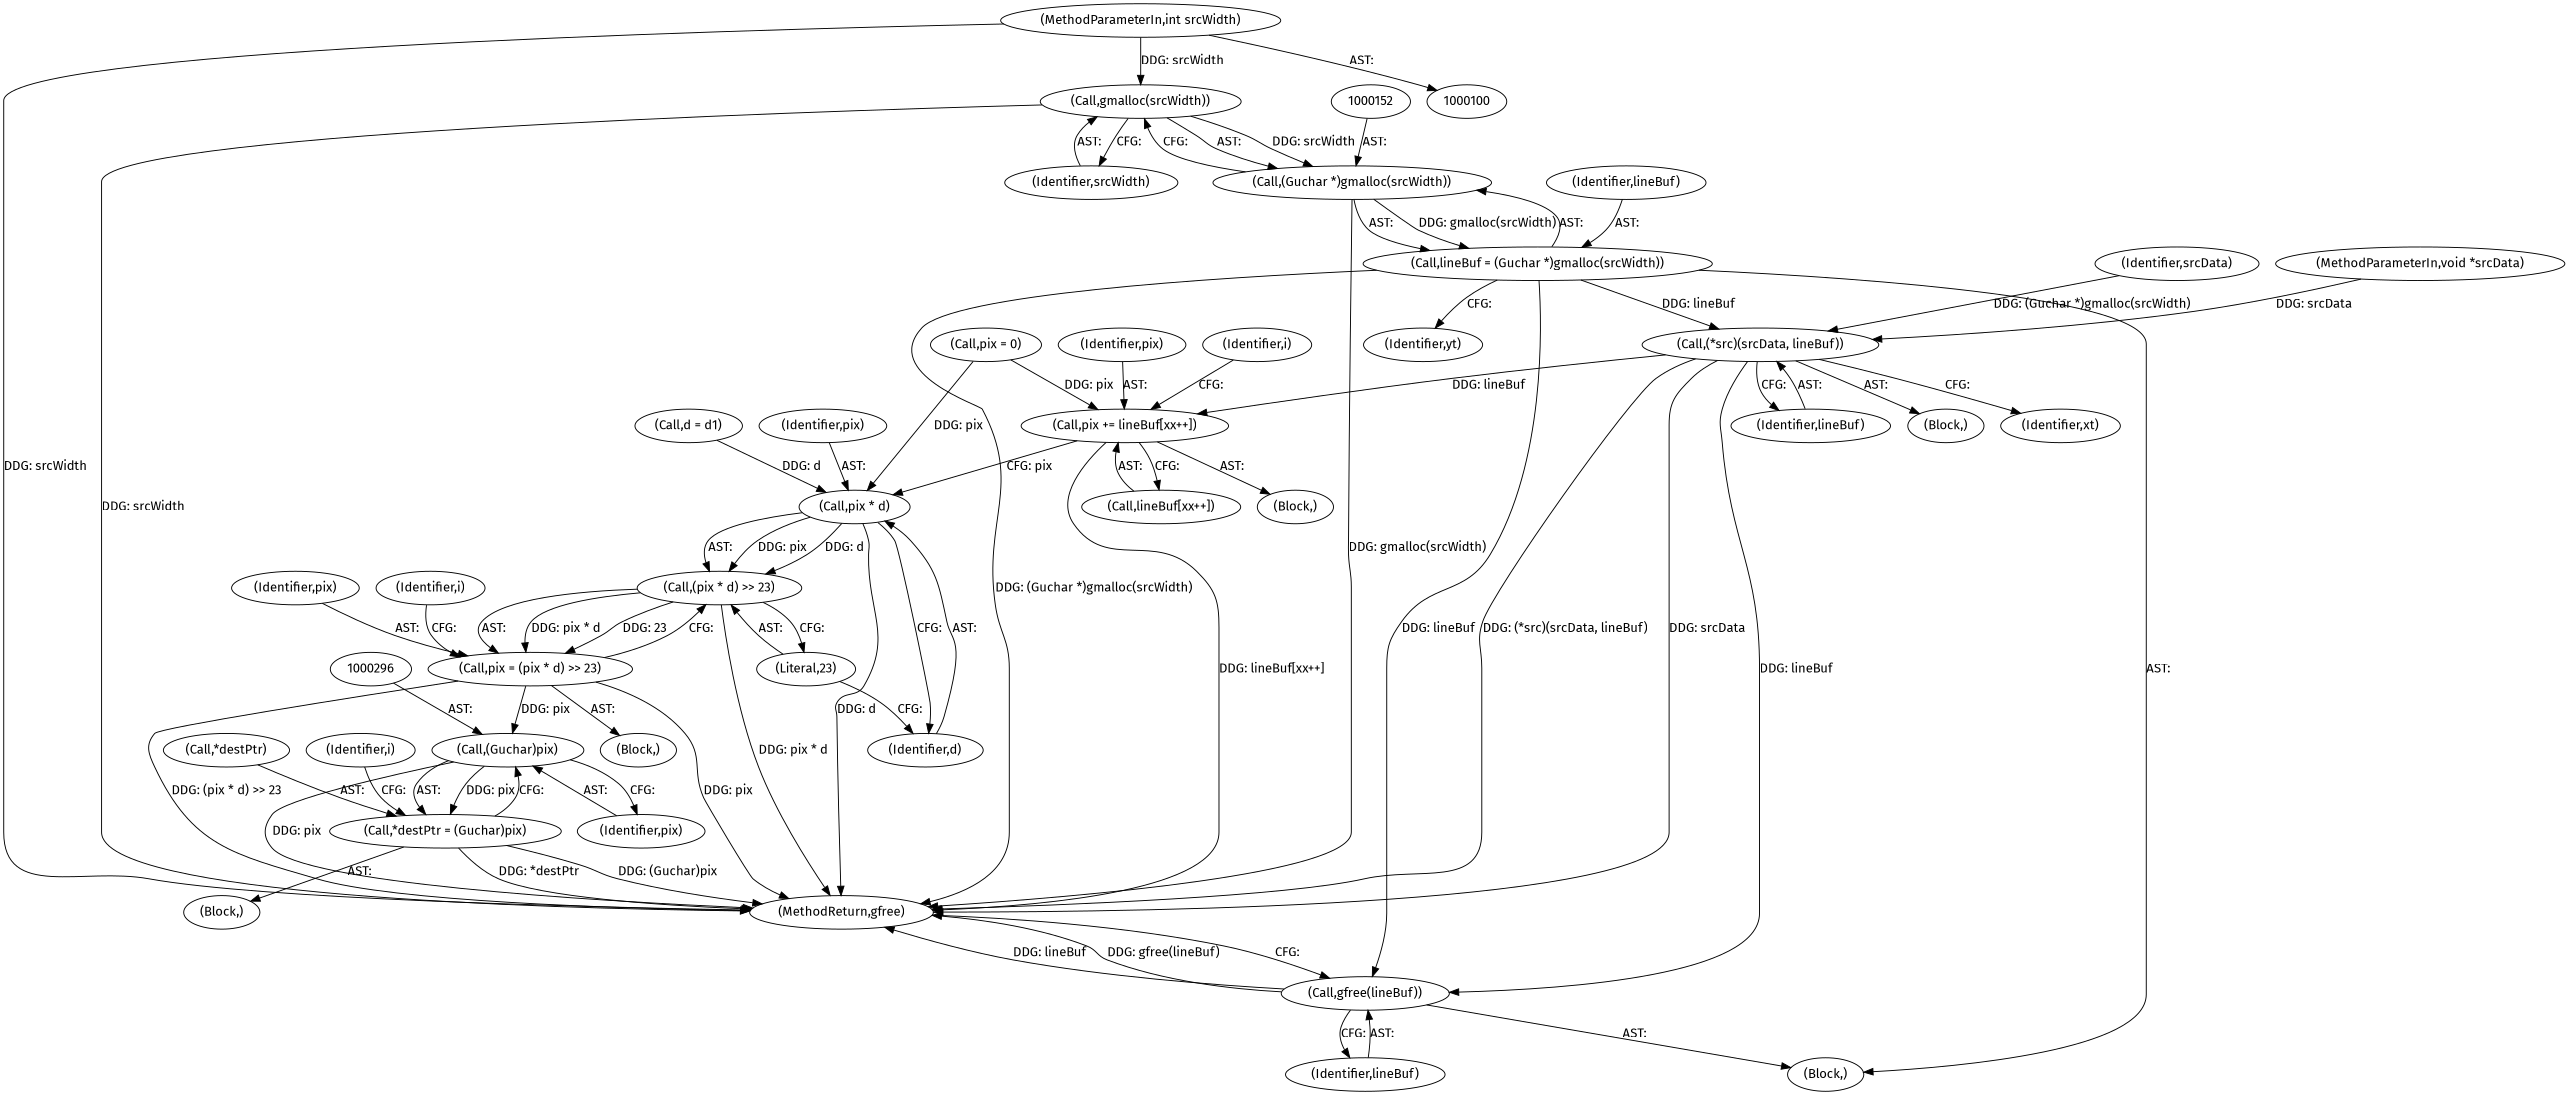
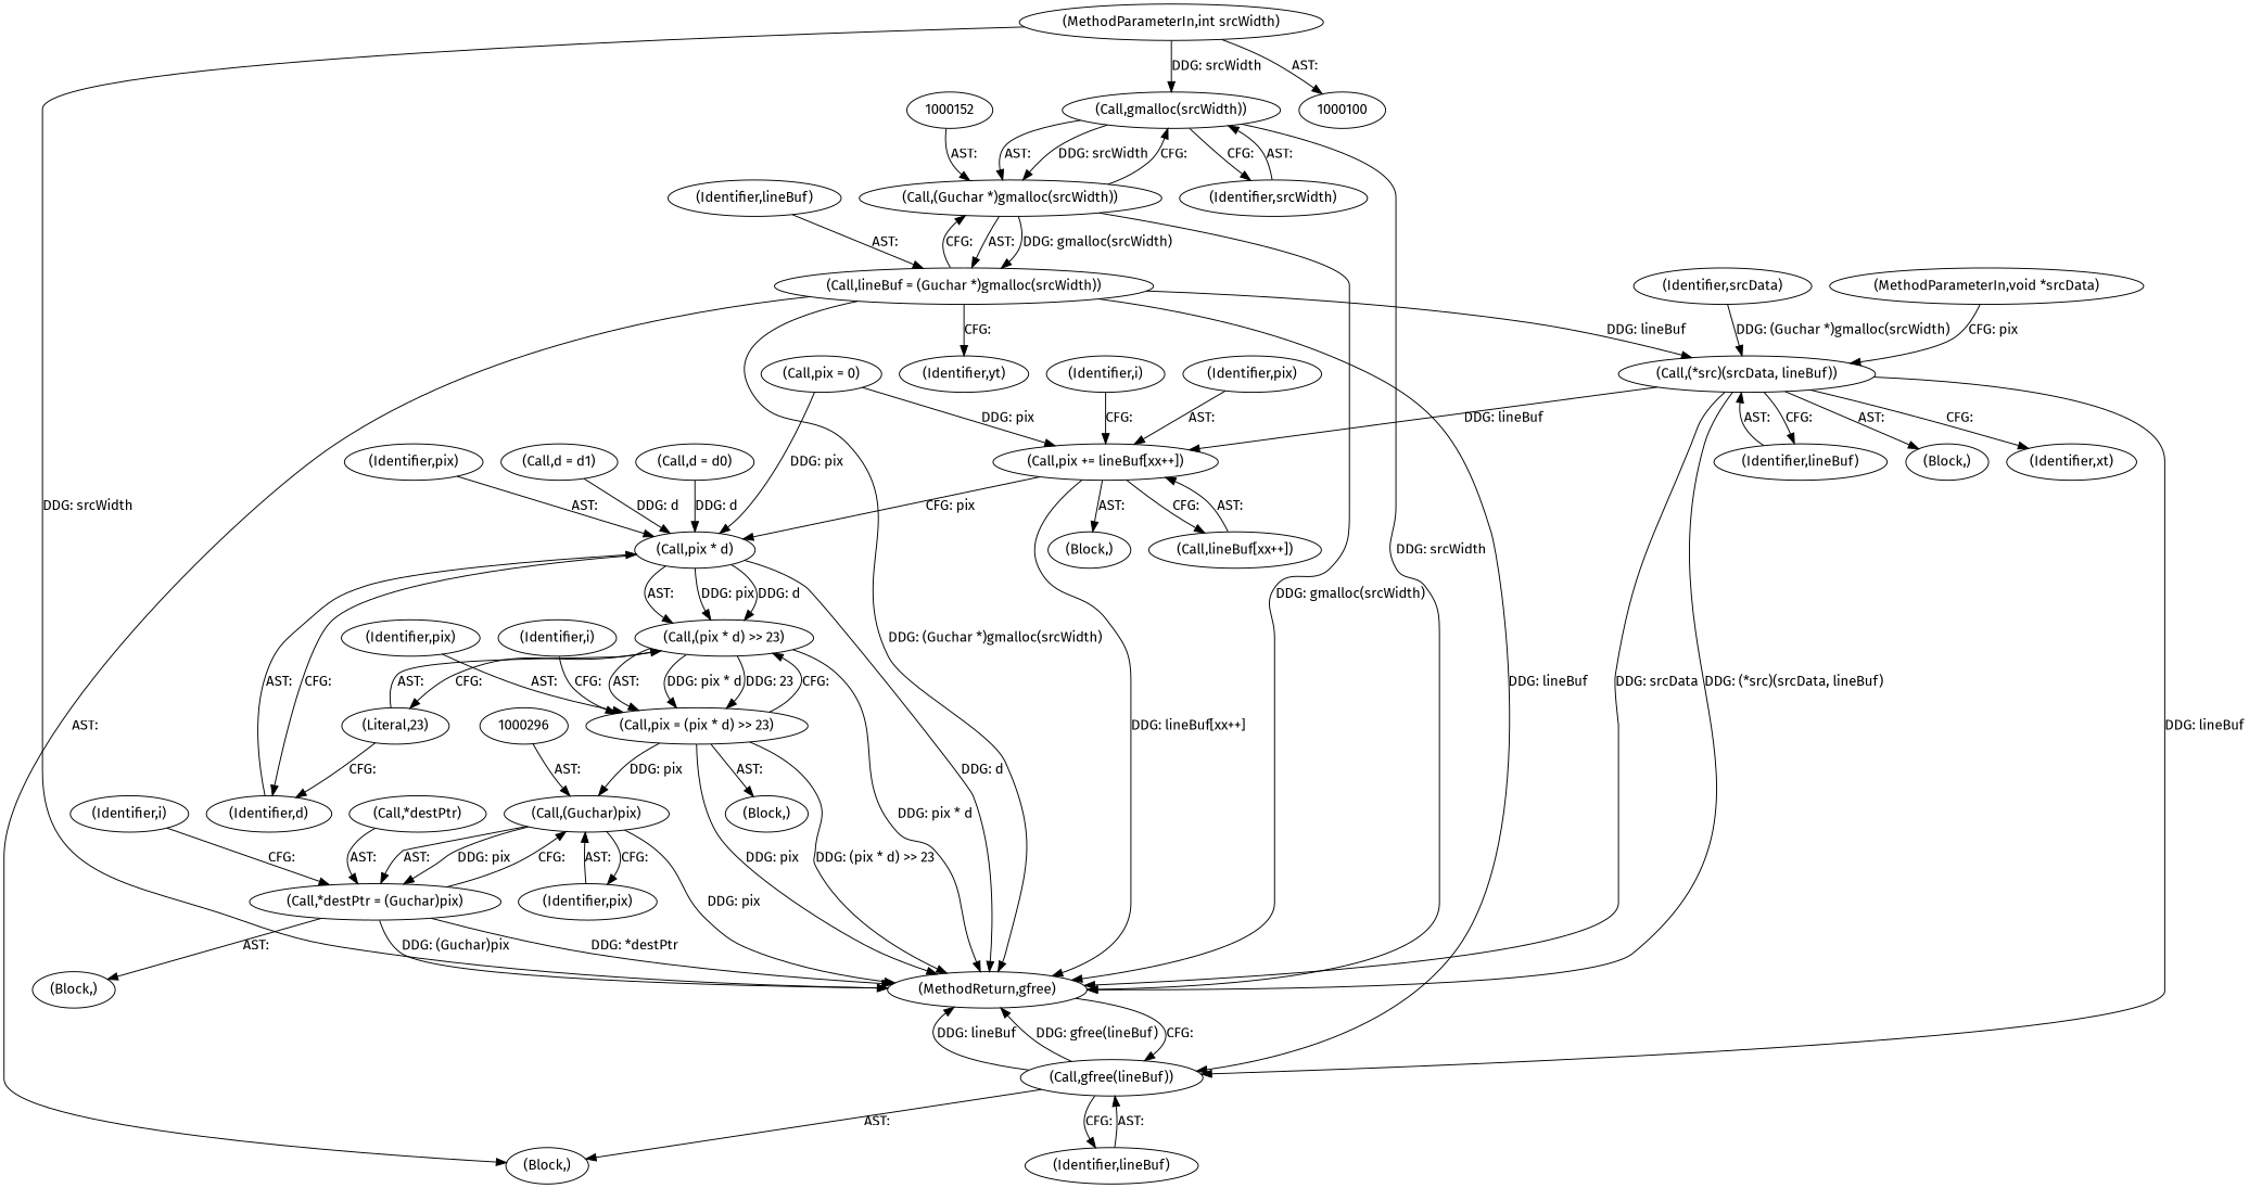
  digraph {
    fontname="Fira Sans"
    node [fontname="Fira Sans"]
    edge [fontname="Fira Sans"]
    n1 [label="(Call,gmalloc(srcWidth))"]
    n2 [label="(Call,(Guchar *)gmalloc(srcWidth))"]
    n3 [label="(Identifier,srcWidth)"]
    n4 [label="(MethodReturn,gfree)"]
    n5 [label="(Call,lineBuf = (Guchar *)gmalloc(srcWidth))"]
    n6 [label="(Call,gfree(lineBuf))"]
    n7 [label="(MethodParameterIn,int srcWidth)"]
    1000100
    n9 [label="(Call,(*src)(srcData, lineBuf))"]
    n10 [label="(Block,)"]
    n11 [label="(Identifier,yt)"]
    n12 [label="(Call,pix += lineBuf[xx++])"]
    n13 [label="(Identifier,lineBuf)"]
    n14 [label="(Block,)"]
    n15 [label="(Identifier,xt)"]
    n16 [label="(Identifier,lineBuf)"]
    n17 [label="(Call,pix * d)"]
    n18 [label="(Block,)"]
    n19 [label="(Call,lineBuf[xx++])"]
    n20 [label="(Call,(pix * d) >> 23)"]
    n21 [label="(Identifier,d)"]
    n22 [label="(Call,pix = (pix * d) >> 23)"]
    n23 [label="(Literal,23)"]
    n24 [label="(Call,(Guchar)pix)"]
    n25 [label="(Block,)"]
    n26 [label="(Call,*destPtr = (Guchar)pix)"]
    n27 [label="(Identifier,pix)"]
    n28 [label="(Block,)"]
    n29 [label="(Identifier,i)"]
+   n30 [label="(Call,d = d0)"]
    n31 [label="(Identifier,pix)"]
    n32 [label="(Identifier,pix)"]
    n33 [label="(Identifier,pix)"]
    n34 [label="(Identifier,i)"]
    n35 [label="(Identifier,lineBuf)"]
    n36 [label="(Identifier,i)"]
    n37 [label="(Identifier,srcData)"]
    n38 [label="(MethodParameterIn,void *srcData)"]
    n39 [label="(Call,d = d1)"]
    n40 [label="(Call,pix = 0)"]
    n41 [label="(Call,*destPtr)"]
    1000152
    1000296
    n1 -> n2 [label="AST: "]
    n1 -> n2 [label="DDG: srcWidth"]
    n1 -> n3 [label="CFG: "]
    n1 -> n4 [label="DDG: srcWidth"]
    n2 -> n1 [label="CFG: "]
    n2 -> n4 [label="DDG: gmalloc(srcWidth)"]
    n2 -> n5 [label="AST: "]
    n2 -> n5 [label="DDG: gmalloc(srcWidth)"]
    n3 -> n1 [label="AST: "]
    n4 -> n6 [label="CFG: "]
-   n5 -> n2 [label="AST: "]
+   n5 -> n2 [label="CFG: "]
    n5 -> n4 [label="DDG: (Guchar *)gmalloc(srcWidth)"]
    n5 -> n6 [label="DDG: lineBuf"]
    n5 -> n9 [label="DDG: lineBuf"]
    n5 -> n10 [label="AST: "]
    n5 -> n11 [label="CFG: "]
    n6 -> n4 [label="DDG: lineBuf"]
    n6 -> n4 [label="DDG: gfree(lineBuf)"]
    n6 -> n10 [label="AST: "]
    n6 -> n16 [label="CFG: "]
    n7 -> n1 [label="DDG: srcWidth"]
    n7 -> n4 [label="DDG: srcWidth"]
    n7 -> 1000100 [label="AST: "]
    n9 -> n4 [label="DDG: (*src)(srcData, lineBuf)"]
    n9 -> n4 [label="DDG: srcData"]
    n9 -> n6 [label="DDG: lineBuf"]
    n9 -> n12 [label="DDG: lineBuf"]
    n9 -> n13 [label="CFG: "]
    n9 -> n14 [label="AST: "]
    n9 -> n15 [label="CFG: "]
    n12 -> n4 [label="DDG: lineBuf[xx++]"]
    n12 -> n17 [label="CFG: pix"]
    n12 -> n18 [label="AST: "]
    n12 -> n19 [label="CFG: "]
    n13 -> n9 [label="AST: "]
    n16 -> n6 [label="AST: "]
    n17 -> n4 [label="DDG: d"]
    n17 -> n20 [label="AST: "]
    n17 -> n20 [label="DDG: pix"]
    n17 -> n20 [label="DDG: d"]
    n17 -> n21 [label="CFG: "]
    n19 -> n12 [label="AST: "]
    n20 -> n4 [label="DDG: pix * d"]
    n20 -> n22 [label="AST: "]
    n20 -> n22 [label="DDG: pix * d"]
    n20 -> n22 [label="DDG: 23"]
    n20 -> n23 [label="CFG: "]
    n21 -> n17 [label="AST: "]
    n22 -> n4 [label="DDG: (pix * d) >> 23"]
    n22 -> n4 [label="DDG: pix"]
    n22 -> n20 [label="CFG: "]
    n22 -> n24 [label="DDG: pix"]
    n22 -> n25 [label="AST: "]
    n23 -> n20 [label="AST: "]
    n23 -> n21 [label="CFG: "]
    n24 -> n4 [label="DDG: pix"]
    n24 -> n26 [label="AST: "]
    n24 -> n26 [label="DDG: pix"]
    n24 -> n27 [label="CFG: "]
    n26 -> n4 [label="DDG: *destPtr"]
    n26 -> n4 [label="DDG: (Guchar)pix"]
    n26 -> n24 [label="CFG: "]
    n26 -> n28 [label="AST: "]
    n27 -> n24 [label="AST: "]
    n29 -> n26 [label="CFG: "]
+   n30 -> n17 [label="DDG: d"]
    n31 -> n12 [label="AST: "]
    n32 -> n22 [label="AST: "]
    n33 -> n17 [label="AST: "]
    n34 -> n12 [label="CFG: "]
    n35 -> n5 [label="AST: "]
    n36 -> n22 [label="CFG: "]
    n37 -> n9 [label="DDG: (Guchar *)gmalloc(srcWidth)"]
-   n38 -> n9 [label="DDG: srcData"]
+   n38 -> n9 [label="CFG: pix"]
    n39 -> n17 [label="DDG: d"]
    n40 -> n12 [label="DDG: pix"]
    n40 -> n17 [label="DDG: pix"]
    n41 -> n26 [label="AST: "]
    1000152 -> n2 [label="AST: "]
    1000296 -> n24 [label="AST: "]
  }
